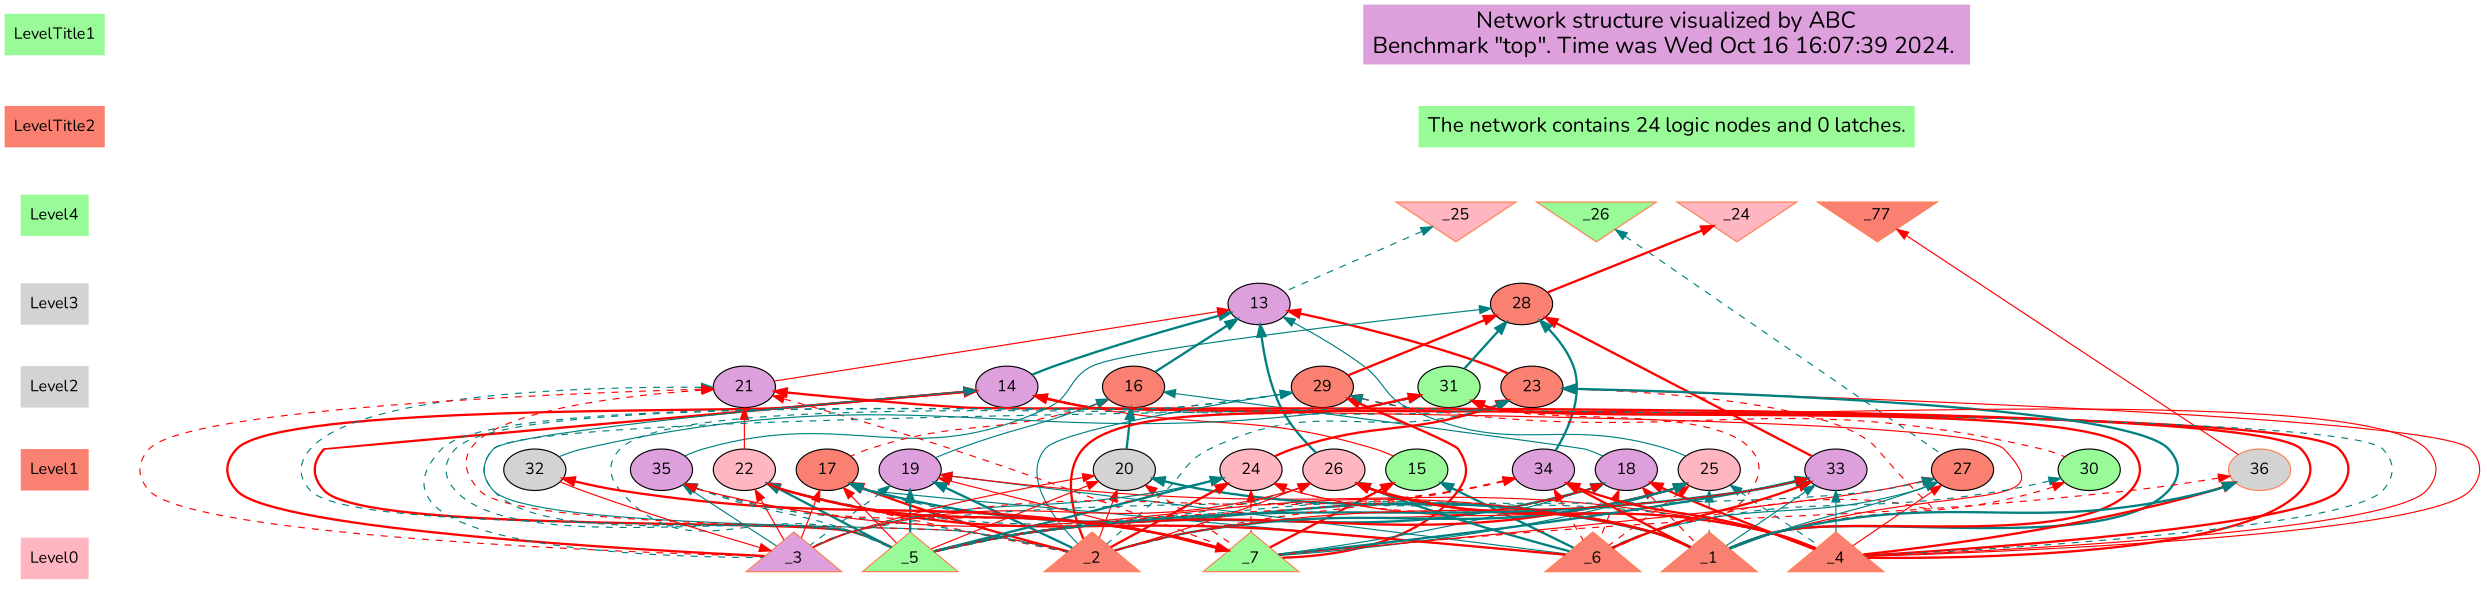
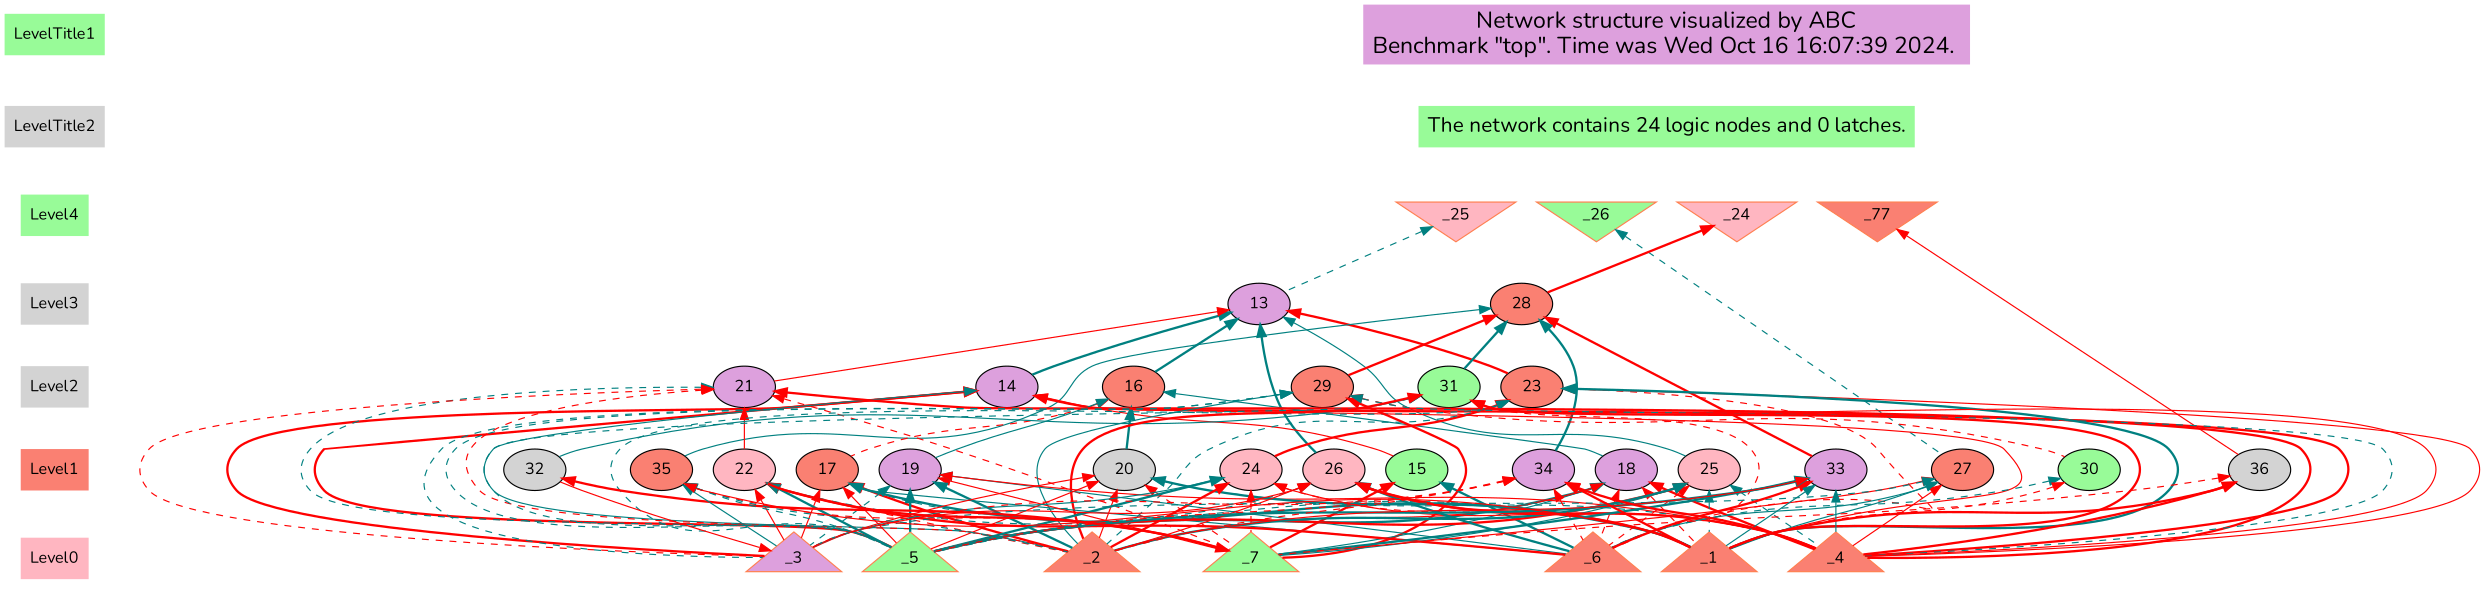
  digraph {
    fontname=Nunito
    node [fillcolor=salmon fontname=Nunito shape=ellipse style=filled]
    edge [dir=back fontname=Nunito style=bold color=red]
    LevelTitle1 [fillcolor=palegreen shape=plaintext]
-   LevelTitle2 [shape=plaintext]
+   LevelTitle2 [fillcolor=lightgrey shape=plaintext]
    Level4 [fillcolor=palegreen shape=plaintext]
    Level3 [fillcolor=lightgrey shape=plaintext]
    Level2 [fillcolor=lightgrey shape=plaintext]
    Level1 [shape=plaintext]
    Level0 [fillcolor=lightpink shape=plaintext]
    n8 [fillcolor=plum fontsize=20 label="Network structure visualized by ABC\nBenchmark \"top\". Time was Wed Oct 16 16:07:39 2024. " shape=plaintext]
    n9 [fillcolor=palegreen fontsize=18 label="The network contains 24 logic nodes and 0 latches.\n" shape=plaintext]
    n10 [color=coral fillcolor=lightpink label=_25 shape=invtriangle]
    n11 [color=coral fillcolor=palegreen label=_26 shape=invtriangle]
    n12 [color=coral fillcolor=lightpink label=_24 shape=invtriangle]
    n13 [color=coral label=_77 shape=invtriangle]
    n14 [fillcolor=plum label="13\n"]
    n15 [label="28\n"]
    n16 [fillcolor=plum label="14\n"]
    n17 [label="16\n"]
    n18 [fillcolor=plum label="21\n"]
    n19 [label="23\n"]
    n20 [label="29\n"]
    n21 [fillcolor=palegreen label="31\n"]
    n22 [fillcolor=palegreen label="15\n"]
    n23 [label="17\n"]
    n24 [fillcolor=plum label="18\n"]
    n25 [fillcolor=plum label="19\n"]
    n26 [fillcolor=lightgrey label="20\n"]
    n27 [fillcolor=lightpink label="22\n"]
    n28 [fillcolor=lightpink label="24\n"]
    n29 [fillcolor=lightpink label="25\n"]
    n30 [fillcolor=lightpink label="26\n"]
    n31 [label="27\n"]
    n32 [fillcolor=palegreen label="30\n"]
    n33 [fillcolor=lightgrey label="32\n"]
    n34 [fillcolor=plum label="33\n"]
    n35 [fillcolor=plum label="34\n"]
-   n36 [fillcolor=plum label="35\n"]
-   n37 [fillcolor=lightgrey label="36\n" color=coral]
+   n36 [label="35\n"]
+   n37 [fillcolor=lightgrey label="36\n"]
    n38 [color=coral fillcolor=palegreen label=_7 shape=triangle]
    n39 [color=coral label=_6 shape=triangle]
    n40 [color=coral fillcolor=palegreen label=_5 shape=triangle]
    n41 [color=coral label=_4 shape=triangle]
    n42 [color=coral fillcolor=plum label=_3 shape=triangle]
    n43 [color=coral label=_2 shape=triangle]
    n44 [color=coral label=_1 shape=triangle]
    subgraph sub_1 {
      LevelTitle1
      LevelTitle2
      Level4
      Level3
      Level2
      Level1
      Level0
    }
    subgraph sub_2 {
      rank=same
      LevelTitle1
      n8
    }
    subgraph sub_3 {
      rank=same
      LevelTitle2
      n9
    }
    subgraph sub_4 {
      rank=same
      Level4
      n10
      n11
      n12
      n13
    }
    subgraph sub_5 {
      rank=same
      Level3
      n14
      n15
    }
    subgraph sub_6 {
      rank=same
      Level2
      n16
      n17
      n18
      n19
      n20
      n21
    }
    subgraph sub_7 {
      rank=same
      Level1
      n22
      n23
      n24
      n25
      n26
      n27
      n28
      n29
      n30
      n31
      n32
      n33
      n34
      n35
      n36
      n37
    }
    subgraph sub_8 {
      rank=same
      Level0
      n38
      n39
      n40
      n41
      n42
      n43
      n44
    }
    LevelTitle1 -> LevelTitle2 [style=invis color=""]
    LevelTitle2 -> Level4 [style=invis color=""]
    Level4 -> Level3 [style=invis color=""]
    Level3 -> Level2 [style=invis color=""]
    Level2 -> Level1 [style=invis color=""]
    Level1 -> Level0 [style=invis color=""]
    n8 -> n9 [style=invis color=""]
    n9 -> n10 [style=invis color=""]
    n9 -> n11 [style=invis color=""]
    n9 -> n12 [style=invis color=""]
    n9 -> n13 [style=invis color=""]
    n10 -> n11 [style=invis color=""]
    n10 -> n14 [color=teal style=dashed]
    n11 -> n12 [style=invis color=""]
    n11 -> n31 [color=teal style=dashed]
    n12 -> n13 [style=invis color=""]
    n12 -> n15
    n13 -> n37 [style=solid]
    n14 -> n16 [color=teal]
    n14 -> n17 [color=teal]
    n14 -> n18 [style=solid]
    n14 -> n19
    n14 -> n29 [color=teal style=solid]
    n14 -> n30 [color=teal]
    n15 -> n20
    n15 -> n21 [color=teal]
    n15 -> n34
    n15 -> n35 [color=teal]
    n15 -> n36 [color=teal style=solid]
    n16 -> n22 [style=solid]
    n16 -> n40
    n16 -> n41
    n16 -> n42
    n16 -> n43 [color=teal style=solid]
    n16 -> n44 [style=solid]
    n17 -> n23 [style=dashed]
    n17 -> n24 [color=teal style=solid]
    n17 -> n25 [color=teal style=solid]
    n17 -> n26 [color=teal]
    n18 -> n27 [style=solid]
    n18 -> n38 [style=dashed]
    n18 -> n40 [color=teal style=dashed]
    n18 -> n41
    n18 -> n42 [style=dashed]
    n18 -> n43 [style=dashed]
    n19 -> n28
    n19 -> n39 [style=dashed]
    n19 -> n40 [color=teal style=dashed]
    n19 -> n41 [style=solid]
    n19 -> n43 [color=teal style=dashed]
    n19 -> n44 [color=teal]
    n20 -> n32 [style=dashed]
    n20 -> n38
    n20 -> n40 [color=teal style=dashed]
    n20 -> n41 [color=teal style=dashed]
    n20 -> n42 [color=teal style=dashed]
    n20 -> n43 [color=teal style=solid]
    n21 -> n33 [color=teal style=solid]
    n21 -> n39 [style=dashed]
    n21 -> n40 [color=teal style=dashed]
    n21 -> n41 [style=solid]
    n21 -> n43
    n21 -> n44
    n22 -> n38
    n22 -> n39 [color=teal]
    n23 -> n38 [color=teal style=dashed]
    n23 -> n39 [color=teal style=solid]
    n23 -> n40 [style=solid]
    n23 -> n42 [style=solid]
    n23 -> n43
    n23 -> n44 [color=teal]
    n24 -> n38 [color=teal style=solid]
    n24 -> n39 [style=dashed]
    n24 -> n40 [color=teal]
    n24 -> n41
    n24 -> n43 [style=solid]
    n24 -> n44 [style=dashed]
    n25 -> n38 [style=solid]
    n25 -> n39 [color=teal style=solid]
    n25 -> n40 [color=teal]
    n25 -> n41 [style=solid]
    n25 -> n42 [color=teal style=dashed]
    n25 -> n43 [color=teal]
    n26 -> n38 [style=dashed]
    n26 -> n40 [style=solid]
    n26 -> n41 [color=teal style=dashed]
    n26 -> n42 [style=solid]
    n26 -> n43 [style=solid]
    n26 -> n44 [color=teal]
    n27 -> n39
    n27 -> n40 [color=teal]
    n27 -> n42 [style=solid]
    n27 -> n43 [style=dashed]
    n27 -> n44 [color=teal style=dashed]
    n28 -> n38 [style=dashed]
    n28 -> n40 [color=teal]
    n28 -> n41 [style=solid]
    n28 -> n42 [color=teal style=solid]
    n28 -> n43
    n28 -> n44 [style=dashed]
    n29 -> n38 [color=teal style=solid]
    n29 -> n39 [style=dashed]
    n29 -> n40
    n29 -> n41 [color=teal style=dashed]
    n29 -> n43 [color=teal]
    n29 -> n44 [color=teal style=dashed]
    n30 -> n39 [color=teal]
    n30 -> n40 [color=teal style=dashed]
    n30 -> n41
    n30 -> n42 [style=solid]
    n30 -> n43 [style=solid]
    n30 -> n44
    n31 -> n38 [style=solid]
    n31 -> n39 [color=teal style=solid]
    n31 -> n41 [style=solid]
    n31 -> n42 [color=teal style=dashed]
    n31 -> n44 [color=teal style=solid]
    n32 -> n39 [color=teal style=dashed]
    n32 -> n44 [style=dashed]
    n33 -> n38
    n34 -> n38 [color=teal]
    n34 -> n39
    n34 -> n40 [color=teal]
    n34 -> n41 [color=teal style=solid]
    n34 -> n43 [style=solid]
    n34 -> n44 [color=teal style=solid]
    n35 -> n39 [style=dashed]
    n35 -> n40 [style=dashed]
    n35 -> n41
    n35 -> n42 [style=dashed]
    n35 -> n43 [style=dashed]
    n35 -> n44
    n36 -> n38 [style=dashed]
    n36 -> n40 [color=teal style=dashed]
    n36 -> n42 [color=teal style=solid]
    n36 -> n43 [color=teal style=dashed]
    n36 -> n44 [style=solid]
    n37 -> n38 [style=dashed]
    n37 -> n41
-   n37 -> n44 [color=teal]
+   n37 -> n44
    n38 -> n27
    n42 -> n33 [style=solid]
  }
